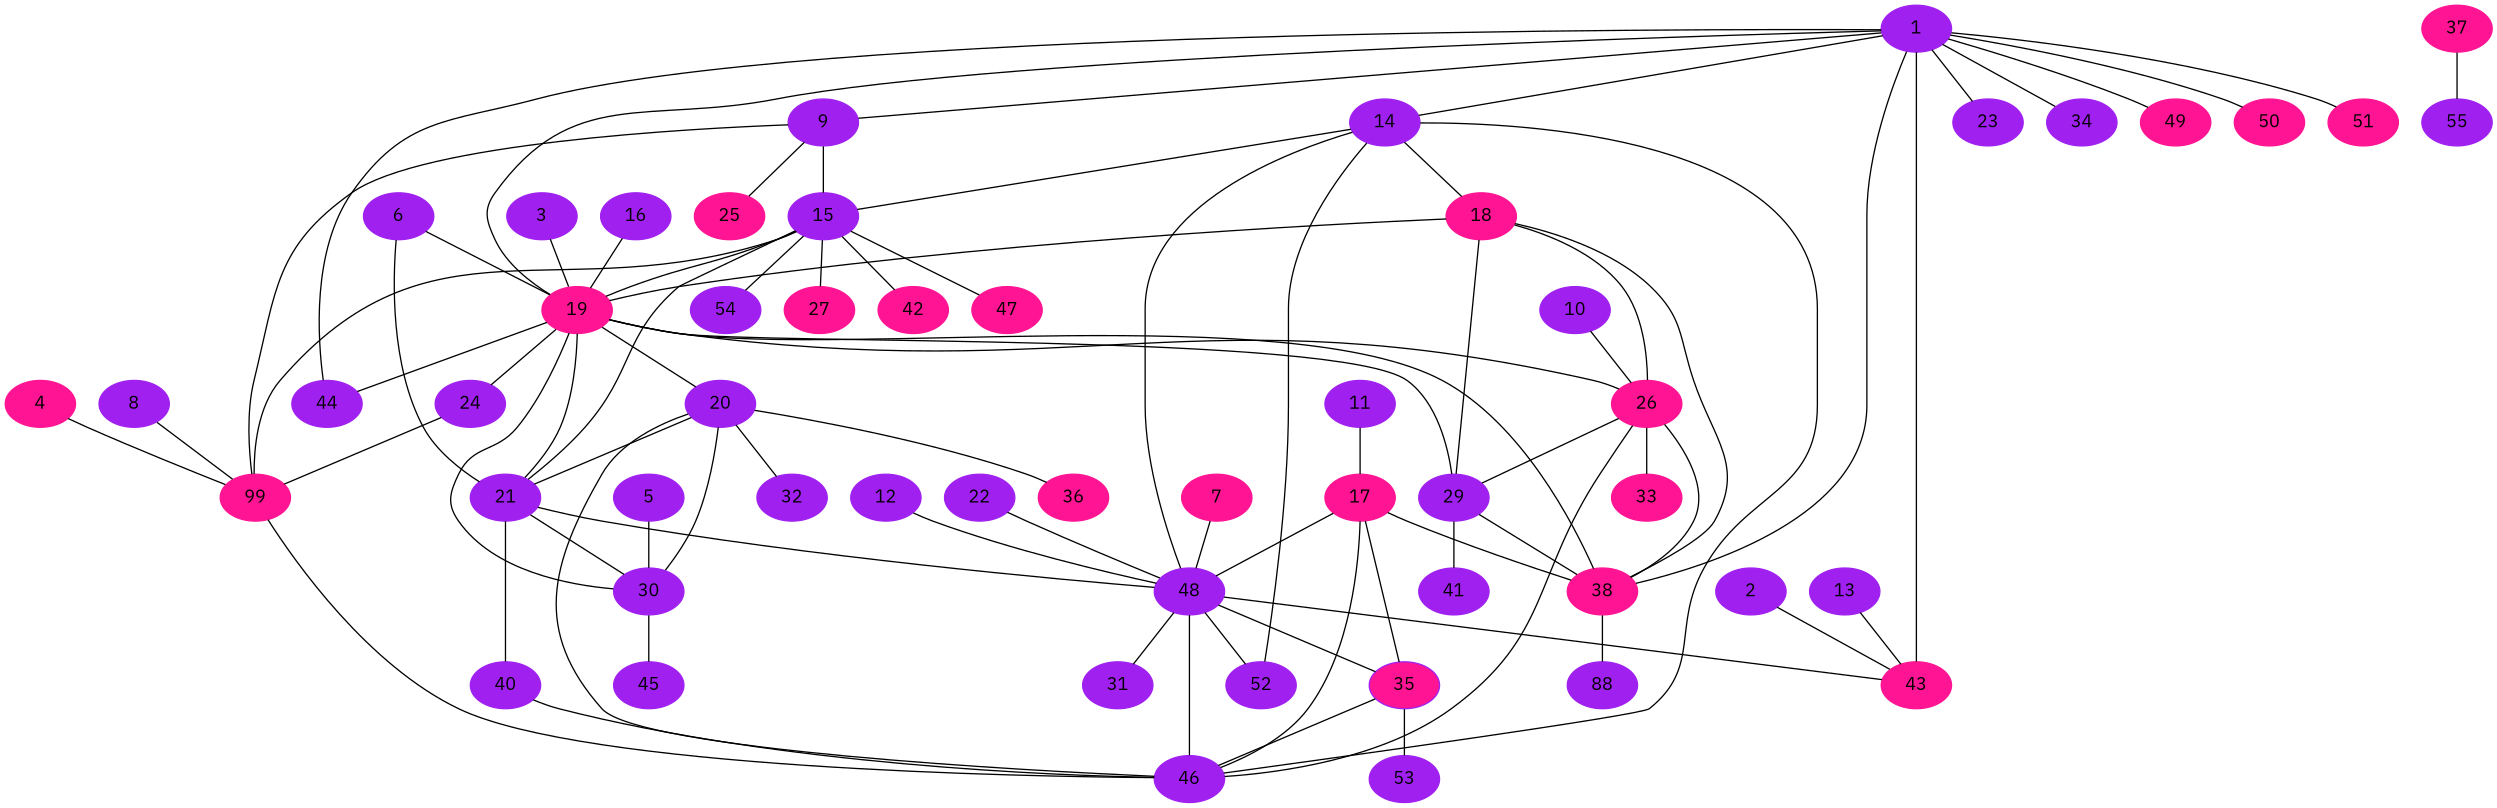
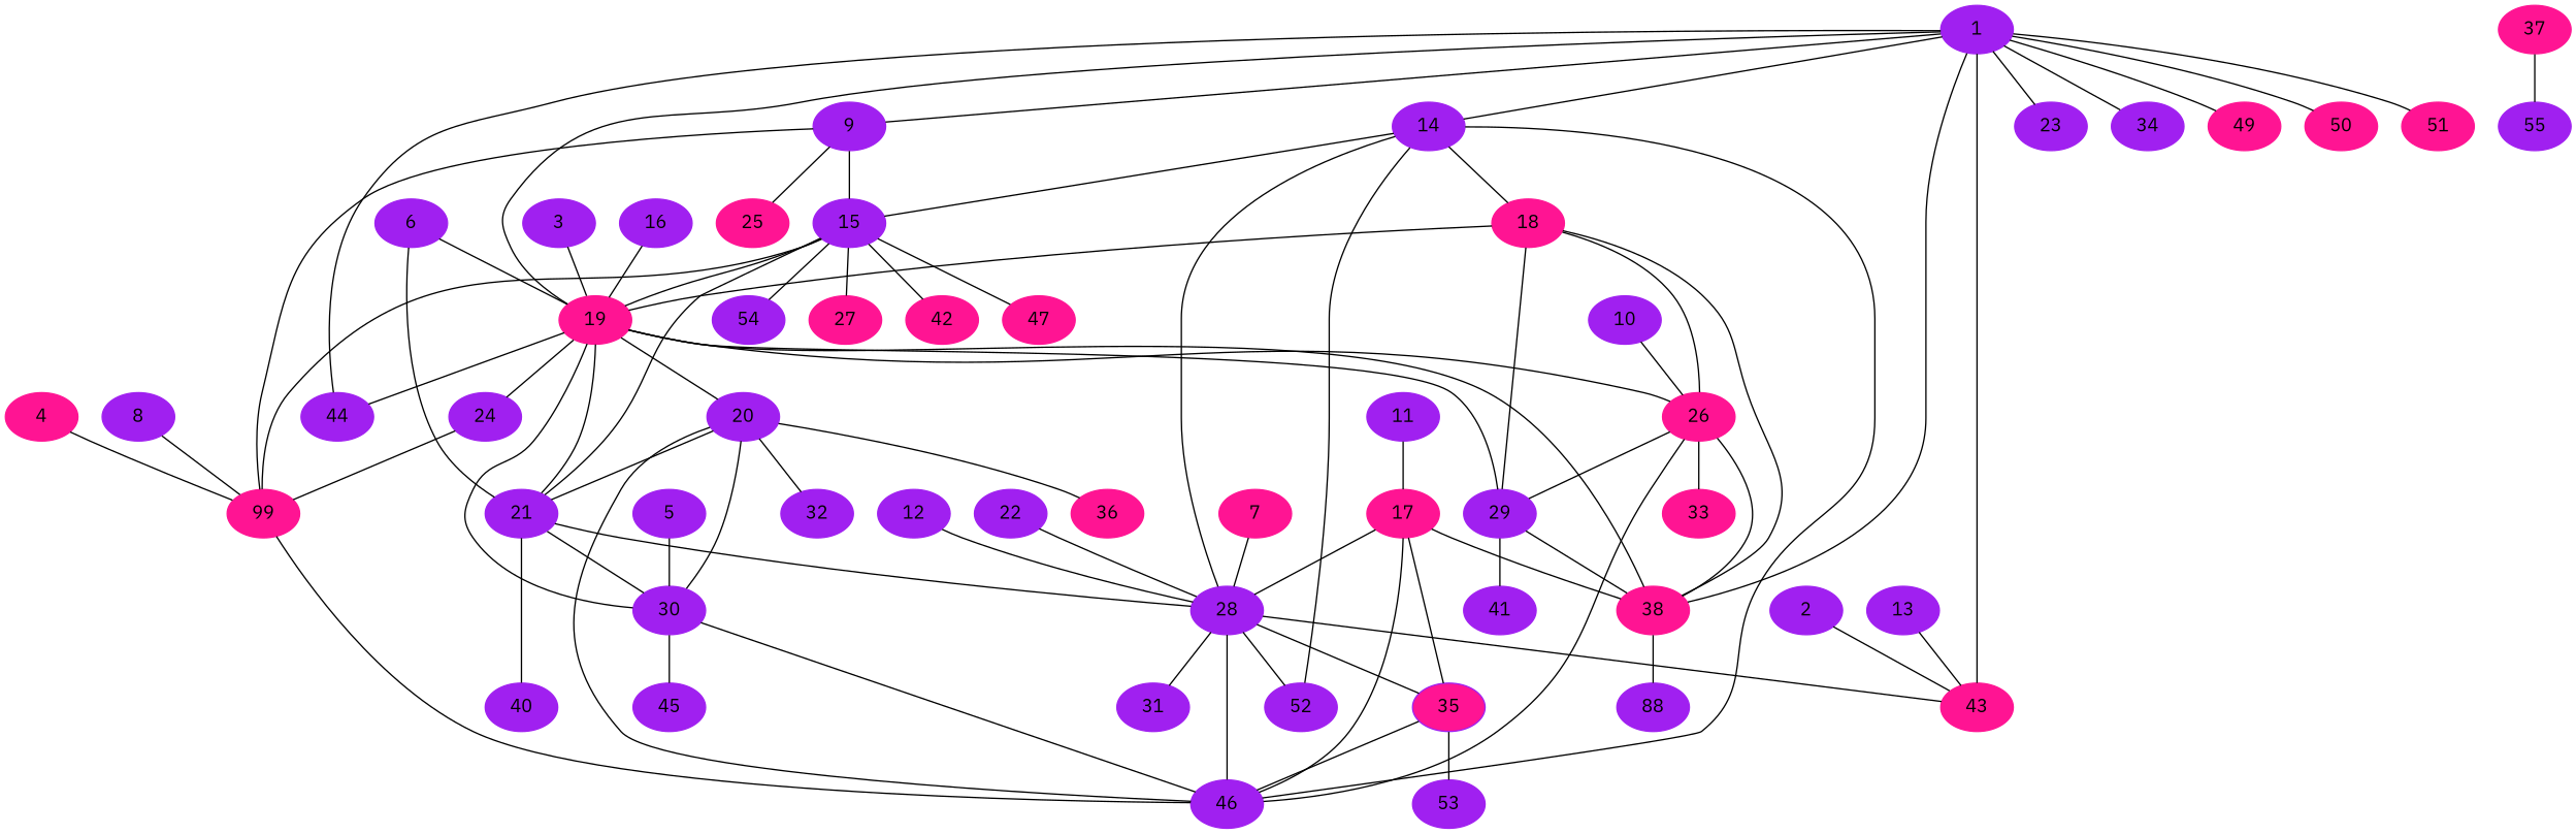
  graph {
    fontname="IBM Plex Sans"
    node [color=purple fontname="IBM Plex Sans" style=filled]
    edge [fontname="IBM Plex Sans" weight=1.0]
    1
    9
    14
    19 [color=deeppink]
    23
    34
    38 [color=deeppink]
    43 [color=deeppink]
    44
    49 [color=deeppink]
    50 [color=deeppink]
    51 [color=deeppink]
    n13 [color=deeppink label=99]
    15
    25 [color=deeppink]
-   28 [label=48]
+   28
    18 [color=deeppink]
    46
    52
    30
    21
    26 [color=deeppink]
    29
    20
    24
    n26 [label=88]
    2
    3
    4 [color=deeppink]
    5
    45
    6
    40
    7 [color=deeppink]
    35 [fillcolor=deeppink]
    31
    8
    27 [color=deeppink]
    42 [color=deeppink]
    47 [color=deeppink]
    54
    10
    33 [color=deeppink]
    17 [color=deeppink]
    11
    12
    13
    16
    53
    41
    32
    36 [color=deeppink]
    22
    37 [color=deeppink]
    55
    1 -- 9
    1 -- 14
    1 -- 19
    1 -- 23
    1 -- 34
    1 -- 38
    1 -- 43 [weight=4.0]
    1 -- 44
    1 -- 49
    1 -- 50
    1 -- 51
    9 -- n13
    9 -- 15 [weight=3.0]
    9 -- 25
    14 -- 15
    14 -- 28
    14 -- 18
    14 -- 46
    14 -- 52
    19 -- 38
    19 -- 44
    19 -- 30
    19 -- 21 [weight=2.0]
    19 -- 26
    19 -- 29
    19 -- 20
    19 -- 24
    38 -- n26
    n13 -- 46
    15 -- 19
    15 -- n13 [weight=3.0]
    15 -- 21 [weight=2.0]
    15 -- 27
    15 -- 42
    15 -- 47
    15 -- 54
    28 -- 43
    28 -- 46 [weight=2.0]
    28 -- 52
    28 -- 35
    28 -- 31
    18 -- 19
    18 -- 38
    18 -- 26
    18 -- 29
-   40 -- 46
+   30 -- 46
    30 -- 45
    21 -- 28
    21 -- 30 [weight=2.0]
    21 -- 40
    26 -- 38
    26 -- 46
    26 -- 29
    26 -- 33
    29 -- 38
    29 -- 41
    20 -- 46 [weight=2.0]
    20 -- 30
    20 -- 21 [weight=2.0]
    20 -- 32
    20 -- 36
    24 -- n13
    2 -- 43
    3 -- 19
    4 -- n13
    5 -- 30
    6 -- 19
    6 -- 21
    7 -- 28
    35 -- 46 [weight=2.0]
    35 -- 53
    8 -- n13
    10 -- 26
    17 -- 38
    17 -- 28
    17 -- 46 [weight=2.0]
    17 -- 35
    11 -- 17
    12 -- 28
    13 -- 43
    16 -- 19
    22 -- 28
    37 -- 55
  }
